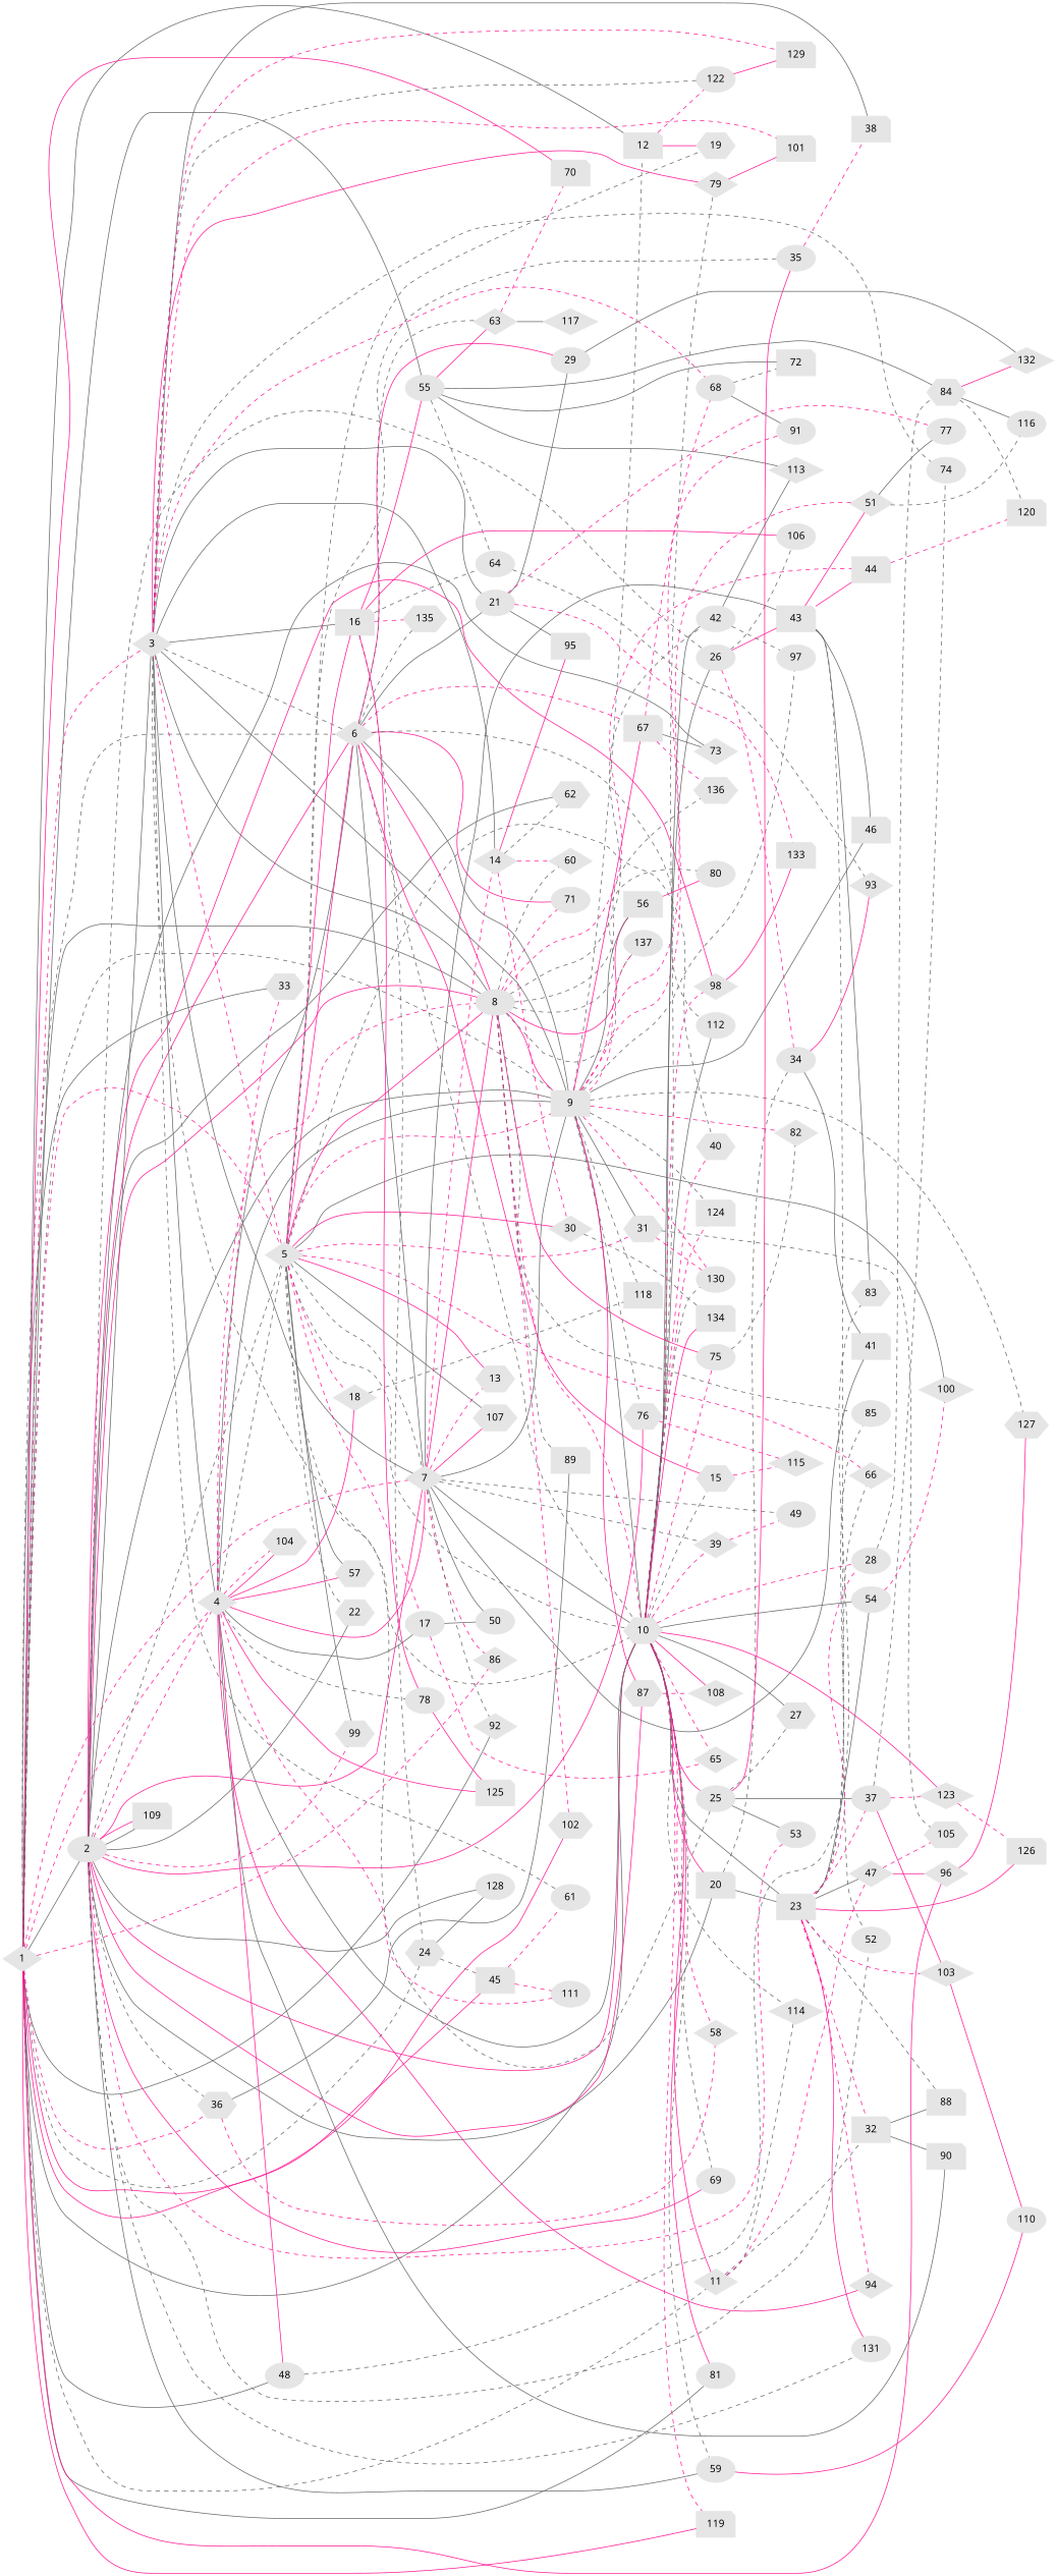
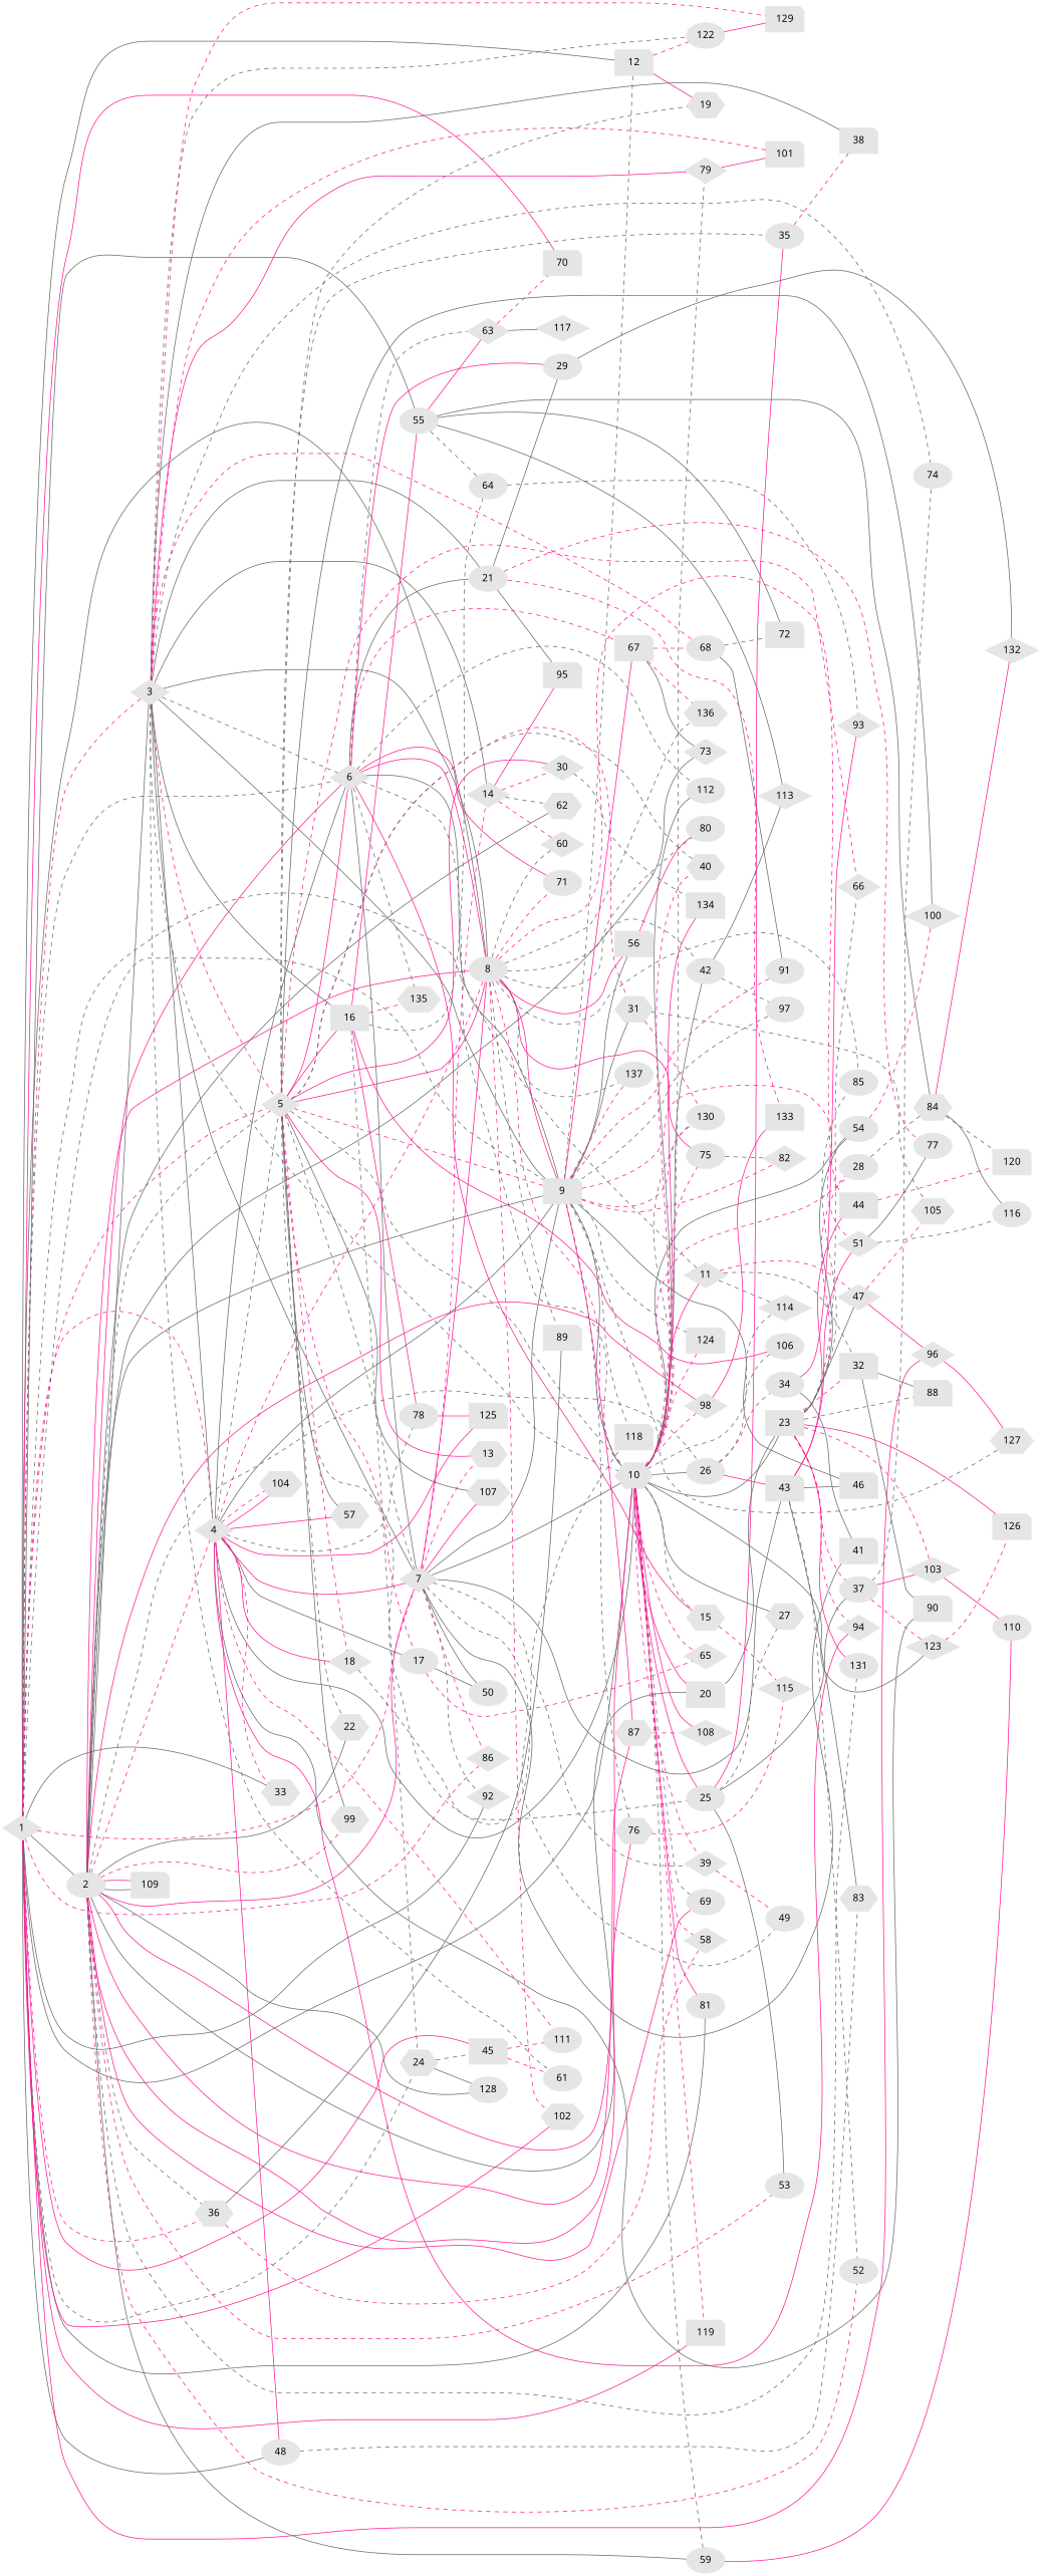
  graph {
    fontname="Noto Sans"
    rankdir=LR
    node [color=gray90 fontname="Noto Sans" shape=ellipse style=filled]
    edge [color=gray40 fontname="Noto Sans" style=dashed]
    1 [shape=diamond]
    2
    3 [shape=diamond]
    4 [shape=diamond]
    5 [shape=diamond]
    6 [shape=diamond]
    7 [shape=diamond]
    8
    9 [shape=note]
    10 [shape=hexagon]
    11 [shape=diamond]
    12 [shape=note]
    24 [shape=hexagon]
    33 [shape=hexagon]
    36 [shape=hexagon]
    45 [shape=note]
    48
    55
    70 [shape=note]
    81
    86 [shape=diamond]
    92 [shape=diamond]
    96 [shape=diamond]
    102 [shape=hexagon]
    119 [shape=note]
    20 [shape=note]
    22 [shape=hexagon]
    26
    52
    53
    59
    62 [shape=hexagon]
    69
    73 [shape=diamond]
    76 [shape=hexagon]
    87 [shape=hexagon]
    98 [shape=diamond]
    99 [shape=hexagon]
    109 [shape=note]
    128
    131
    14 [shape=diamond]
    16 [shape=note]
    21
    38 [shape=note]
    61
    68
    74
    79 [shape=diamond]
    101 [shape=note]
    122
    129 [shape=note]
    17
    18 [shape=diamond]
    57 [shape=hexagon]
    78
    90 [shape=note]
    94 [shape=diamond]
    104 [shape=hexagon]
    111
    125 [shape=note]
    13 [shape=hexagon]
    19 [shape=hexagon]
    25
    30 [shape=diamond]
    31 [shape=hexagon]
    35
    40 [shape=hexagon]
    66 [shape=diamond]
    100 [shape=diamond]
    107 [shape=hexagon]
    15 [shape=hexagon]
    29
    63 [shape=diamond]
    67 [shape=note]
    71
    112
    135 [shape=hexagon]
    39 [shape=diamond]
    41 [shape=note]
    43 [shape=note]
    49
    50
    42
    44 [shape=note]
    56 [shape=note]
    60 [shape=diamond]
    75
    80
    85
    89 [shape=note]
    136 [shape=hexagon]
    137
    46 [shape=note]
    51 [shape=diamond]
    82 [shape=diamond]
    91
    97
    118 [shape=note]
    124 [shape=note]
    127 [shape=hexagon]
    130
    23 [shape=note]
    27 [shape=hexagon]
    28
    54
    58 [shape=diamond]
    65 [shape=diamond]
    108 [shape=diamond]
    114 [shape=diamond]
    123 [shape=diamond]
    134 [shape=note]
    32 [shape=note]
    47 [shape=diamond]
    83 [shape=hexagon]
    64
    84 [shape=hexagon]
    113 [shape=diamond]
    72 [shape=note]
    34
    106
    110
    115 [shape=diamond]
    133 [shape=note]
    95 [shape=note]
    77
    37
    105 [shape=hexagon]
    132 [shape=diamond]
    117 [shape=diamond]
    120 [shape=note]
    116
    88 [shape=note]
    103 [shape=diamond]
    126 [shape=note]
    93 [shape=diamond]
    1 -- 2 [style=solid]
    1 -- 3 [color=deeppink]
    1 -- 4 [color=deeppink]
    1 -- 5 [color=deeppink]
    1 -- 6
    1 -- 7 [color=deeppink]
    1 -- 8 [style=solid]
    1 -- 9
    1 -- 10 [style=solid]
    1 -- 11
    1 -- 12 [style=solid]
    1 -- 24
    1 -- 33 [style=solid]
    1 -- 36 [color=deeppink]
    1 -- 45 [color=deeppink style=solid]
    1 -- 48 [style=solid]
    1 -- 55 [style=solid]
    1 -- 70 [color=deeppink style=solid]
    1 -- 81 [style=solid]
    1 -- 86 [color=deeppink]
    1 -- 92 [style=solid]
    1 -- 96 [color=deeppink style=solid]
    1 -- 102 [color=deeppink style=solid]
    1 -- 119 [color=deeppink style=solid]
    2 -- 3 [style=solid]
    2 -- 4 [color=deeppink]
    2 -- 5
    2 -- 6 [color=deeppink style=solid]
    2 -- 7 [color=deeppink style=solid]
    2 -- 8 [color=deeppink style=solid]
    2 -- 9 [style=solid]
    2 -- 10 [color=deeppink style=solid]
    2 -- 36
    2 -- 20 [style=solid]
    2 -- 22 [style=solid]
    2 -- 26
-   2 -- 52
+   2 -- 52 [color=deeppink]
    2 -- 53 [color=deeppink]
    2 -- 59 [style=solid]
    2 -- 62 [style=solid]
    2 -- 69 [color=deeppink style=solid]
    2 -- 73 [style=solid]
    2 -- 76 [color=deeppink style=solid]
    2 -- 87 [color=deeppink style=solid]
    2 -- 98 [color=deeppink style=solid]
    2 -- 99 [color=deeppink]
    2 -- 109 [style=solid]
    2 -- 109 [color=deeppink style=solid]
    2 -- 128 [style=solid]
    2 -- 131
    3 -- 4 [style=solid]
    3 -- 5 [color=deeppink]
    3 -- 6
    3 -- 7 [style=solid]
    3 -- 8 [style=solid]
    3 -- 9 [style=solid]
    3 -- 10
    3 -- 14 [style=solid]
    3 -- 16 [style=solid]
    3 -- 21 [style=solid]
    3 -- 38 [style=solid]
    3 -- 61
    3 -- 68 [color=deeppink]
    3 -- 74
    3 -- 79 [color=deeppink style=solid]
    3 -- 101 [color=deeppink]
    3 -- 122
    3 -- 129 [color=deeppink]
    4 -- 5
    4 -- 6 [style=solid]
    4 -- 7 [color=deeppink style=solid]
    4 -- 8 [color=deeppink]
    4 -- 9 [style=solid]
    4 -- 10 [style=solid]
    4 -- 33 [color=deeppink]
    4 -- 48 [color=deeppink style=solid]
    4 -- 17 [style=solid]
    4 -- 18 [color=deeppink style=solid]
    4 -- 57 [color=deeppink style=solid]
    4 -- 78
    4 -- 90 [style=solid]
    4 -- 94 [color=deeppink style=solid]
    4 -- 104 [color=deeppink style=solid]
    4 -- 104 [color=deeppink]
    4 -- 111 [color=deeppink]
    4 -- 125 [color=deeppink style=solid]
    5 -- 6 [color=deeppink style=solid]
    5 -- 7
    5 -- 8 [color=deeppink style=solid]
    5 -- 9 [color=deeppink]
    5 -- 10
    5 -- 22
    5 -- 99 [style=solid]
    5 -- 16 [color=deeppink style=solid]
    5 -- 17 [color=deeppink]
    5 -- 18 [color=deeppink]
    5 -- 57 [style=solid]
    5 -- 13 [color=deeppink style=solid]
    5 -- 19
    5 -- 25
    5 -- 30 [color=deeppink style=solid]
    5 -- 31 [color=deeppink]
    5 -- 35
    5 -- 40
    5 -- 66 [color=deeppink]
    5 -- 100 [style=solid]
    5 -- 107 [style=solid]
    6 -- 7 [style=solid]
    6 -- 8 [color=deeppink style=solid]
    6 -- 9 [style=solid]
    6 -- 10
    6 -- 21 [style=solid]
    6 -- 15 [color=deeppink style=solid]
    6 -- 29 [color=deeppink style=solid]
    6 -- 63
    6 -- 67 [color=deeppink]
    6 -- 71 [color=deeppink style=solid]
    6 -- 112
    6 -- 135
    7 -- 8 [color=deeppink style=solid]
    7 -- 9 [style=solid]
    7 -- 10 [style=solid]
    7 -- 86 [color=deeppink]
    7 -- 92
    7 -- 14 [color=deeppink]
    7 -- 13 [color=deeppink]
    7 -- 107 [color=deeppink style=solid]
    7 -- 39
    7 -- 41 [style=solid]
    7 -- 43 [style=solid]
    7 -- 49
    7 -- 50 [style=solid]
    8 -- 9 [color=deeppink style=solid]
    8 -- 10 [color=deeppink]
    8 -- 102 [color=deeppink]
    8 -- 71 [color=deeppink]
    8 -- 42
    8 -- 44 [color=deeppink]
    8 -- 56 [color=deeppink style=solid]
    8 -- 60
    8 -- 75 [color=deeppink style=solid]
    8 -- 80
    8 -- 85
    8 -- 89
    8 -- 136
    8 -- 137
    9 -- 10 [style=solid]
    9 -- 12
    9 -- 76
    9 -- 87 [color=deeppink style=solid]
    9 -- 31 [style=solid]
    9 -- 67 [color=deeppink style=solid]
    9 -- 56 [style=solid]
    9 -- 137 [color=deeppink]
    9 -- 46 [style=solid]
    9 -- 51 [color=deeppink]
    9 -- 82 [color=deeppink]
    9 -- 91 [color=deeppink]
    9 -- 97
    9 -- 118
    9 -- 124
    9 -- 127
    9 -- 130 [color=deeppink]
    10 -- 11 [color=deeppink style=solid]
    10 -- 81 [color=deeppink style=solid]
    10 -- 119 [color=deeppink]
    10 -- 20 [color=deeppink style=solid]
    10 -- 26 [style=solid]
    10 -- 59
    10 -- 69
    10 -- 98 [color=deeppink]
    10 -- 79
    10 -- 25 [color=deeppink style=solid]
    10 -- 40 [color=deeppink]
    10 -- 15
    10 -- 112 [style=solid]
    10 -- 39 [color=deeppink]
    10 -- 42 [style=solid]
    10 -- 75 [color=deeppink]
    10 -- 124 [color=deeppink]
    10 -- 130
    10 -- 23 [style=solid]
    10 -- 27 [style=solid]
    10 -- 28 [color=deeppink]
    10 -- 54 [style=solid]
    10 -- 58 [color=deeppink]
    10 -- 65 [color=deeppink]
    10 -- 108 [color=deeppink style=solid]
    10 -- 114
-   10 -- 123 [color=deeppink style=solid]
+   10 -- 123 [style=solid]
    10 -- 134 [color=deeppink style=solid]
    11 -- 114
    11 -- 32
    11 -- 47 [color=deeppink]
    12 -- 122 [color=deeppink]
    12 -- 19 [color=deeppink style=solid]
    24 -- 45
    24 -- 128 [style=solid]
    36 -- 89 [style=solid]
    36 -- 58 [color=deeppink]
    45 -- 61 [color=deeppink]
    45 -- 111 [color=deeppink]
    48 -- 83
    55 -- 63 [color=deeppink style=solid]
    55 -- 64
    55 -- 84 [style=solid]
    55 -- 113 [style=solid]
    55 -- 72 [style=solid]
    96 -- 127 [color=deeppink style=solid]
    20 -- 23 [style=solid]
-   20 -- 34
    26 -- 43 [color=deeppink style=solid]
    26 -- 34 [color=deeppink]
    26 -- 106
    59 -- 110 [color=deeppink style=solid]
    76 -- 115 [color=deeppink]
    87 -- 108 [color=deeppink]
    98 -- 133 [color=deeppink style=solid]
    14 -- 62
    14 -- 30 [color=deeppink]
    14 -- 60 [color=deeppink]
    14 -- 95 [color=deeppink style=solid]
    16 -- 24
    16 -- 55 [color=deeppink style=solid]
    16 -- 78 [color=deeppink style=solid]
    16 -- 135 [color=deeppink]
    16 -- 64
    16 -- 106 [color=deeppink style=solid]
    21 -- 29 [style=solid]
    21 -- 133 [color=deeppink]
    21 -- 95 [style=solid]
    21 -- 77 [color=deeppink]
    68 -- 91 [style=solid]
    68 -- 72
    79 -- 101 [color=deeppink style=solid]
    122 -- 129 [color=deeppink style=solid]
    17 -- 50 [style=solid]
    17 -- 65 [color=deeppink]
    18 -- 118
    78 -- 125 [color=deeppink style=solid]
    25 -- 53 [style=solid]
    25 -- 35 [color=deeppink style=solid]
    25 -- 27
    25 -- 37 [style=solid]
    30 -- 134
    31 -- 130 [color=deeppink]
    31 -- 105
    35 -- 38 [color=deeppink]
    15 -- 115 [color=deeppink]
    29 -- 132 [style=solid]
    63 -- 70 [color=deeppink]
    63 -- 117 [style=solid]
    67 -- 73 [style=solid]
    67 -- 68 [color=deeppink]
    67 -- 136 [color=deeppink]
    39 -- 49 [color=deeppink]
    43 -- 52
    43 -- 44 [color=deeppink style=solid]
    43 -- 46 [style=solid]
    43 -- 51 [color=deeppink style=solid]
    43 -- 83 [style=solid]
    42 -- 97
    42 -- 113 [style=solid]
    44 -- 120 [color=deeppink]
    56 -- 80 [color=deeppink style=solid]
    75 -- 82
    51 -- 77 [style=solid]
    51 -- 116
    23 -- 131 [color=deeppink style=solid]
    23 -- 94 [color=deeppink]
    23 -- 66
    23 -- 85
    23 -- 28 [color=deeppink]
    23 -- 54 [style=solid]
    23 -- 32 [color=deeppink]
    23 -- 47 [style=solid]
    23 -- 37 [color=deeppink]
    23 -- 88
    23 -- 103 [color=deeppink]
    23 -- 126 [color=deeppink style=solid]
    28 -- 84
    54 -- 100 [color=deeppink]
    123 -- 126 [color=deeppink]
    32 -- 90 [style=solid]
    32 -- 88 [style=solid]
    47 -- 96 [color=deeppink style=solid]
    47 -- 105 [color=deeppink]
    64 -- 93
    84 -- 132 [color=deeppink style=solid]
    84 -- 120
    84 -- 116 [style=solid]
    34 -- 41 [style=solid]
    34 -- 93 [color=deeppink style=solid]
    37 -- 74
    37 -- 123 [color=deeppink]
    37 -- 103 [color=deeppink style=solid]
    103 -- 110 [color=deeppink style=solid]
  }
